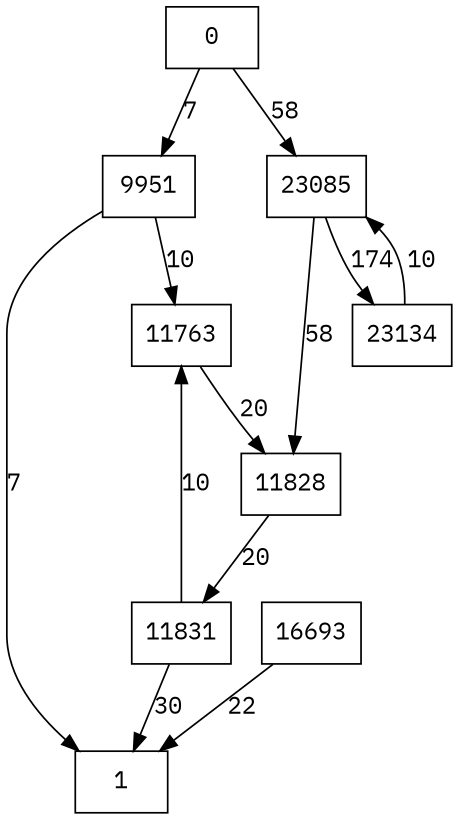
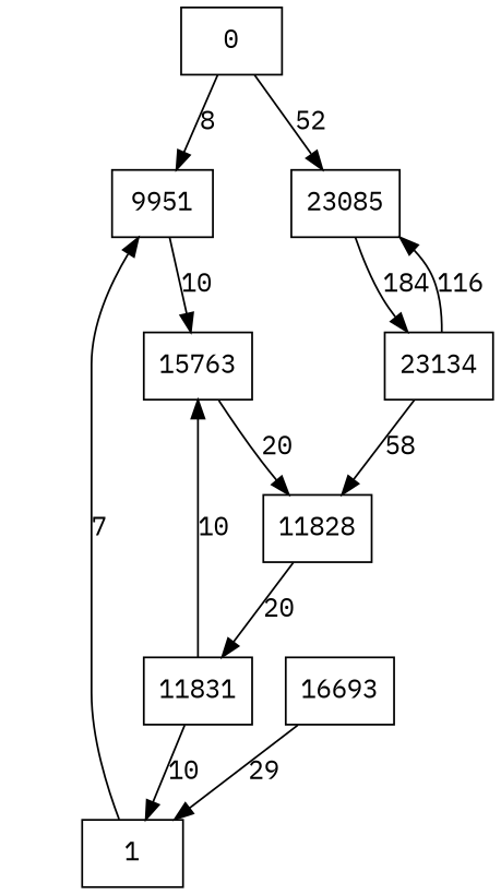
  digraph {
    fontname="IBM Plex Mono"
    rankdir=TB
    node [fontname="IBM Plex Mono" shape=rectangle]
    edge [fontname="IBM Plex Mono"]
    9951
    1
-   11763
+   11763 [label=15763]
    11828
    11831
    16693
    23085
    23134
    0
-   9951 -> 1 [label=7]
+   1 -> 9951 [label=7]
    9951 -> 11763 [label=10]
    11763 -> 11828 [label=20]
    11828 -> 11831 [label=20]
-   11831 -> 1 [label=30]
+   11831 -> 1 [label=10]
    11831 -> 11763 [label=10]
-   16693 -> 1 [label=22]
-   23085 -> 23134 [label=174]
-   23085 -> 11828 [label=58]
-   23134 -> 23085 [label=10]
-   0 -> 9951 [label=7]
-   0 -> 23085 [label=58]
+   16693 -> 1 [label=29]
+   23085 -> 23134 [label=184]
+   23134 -> 11828 [label=58]
+   23134 -> 23085 [label=116]
+   0 -> 9951 [label=8]
+   0 -> 23085 [label=52]
  }
